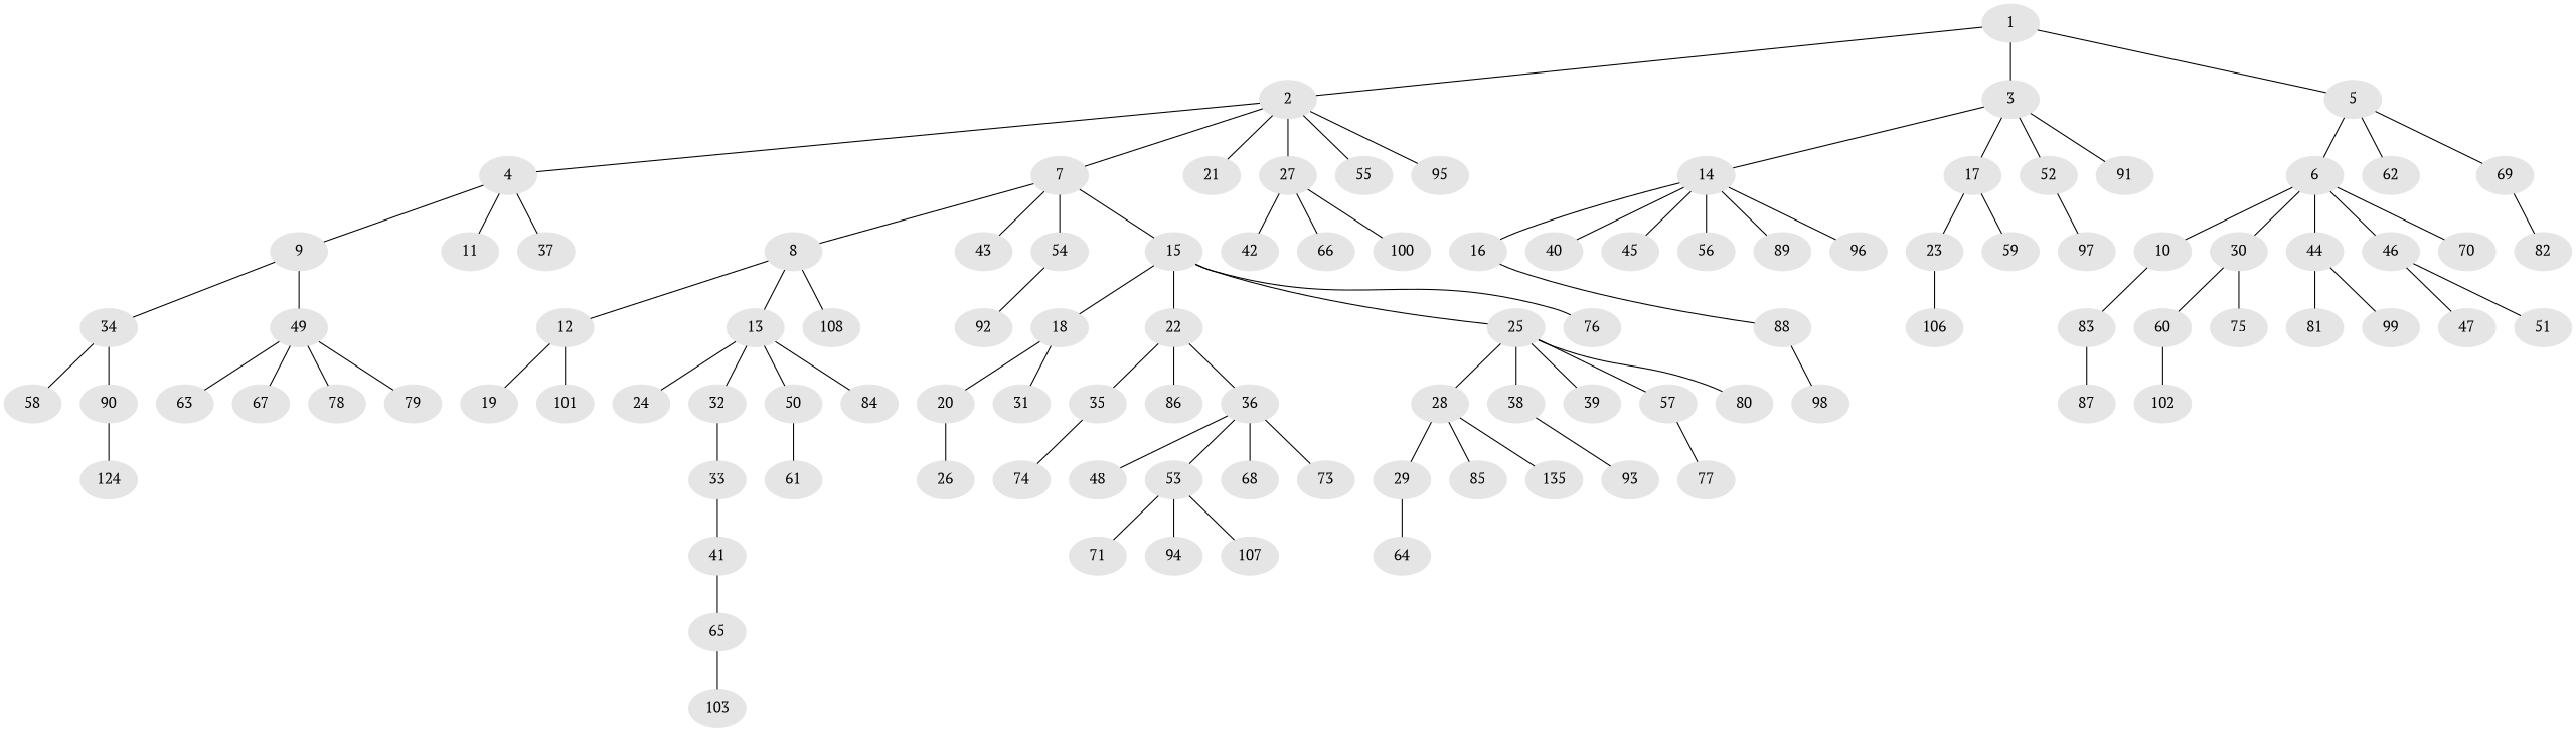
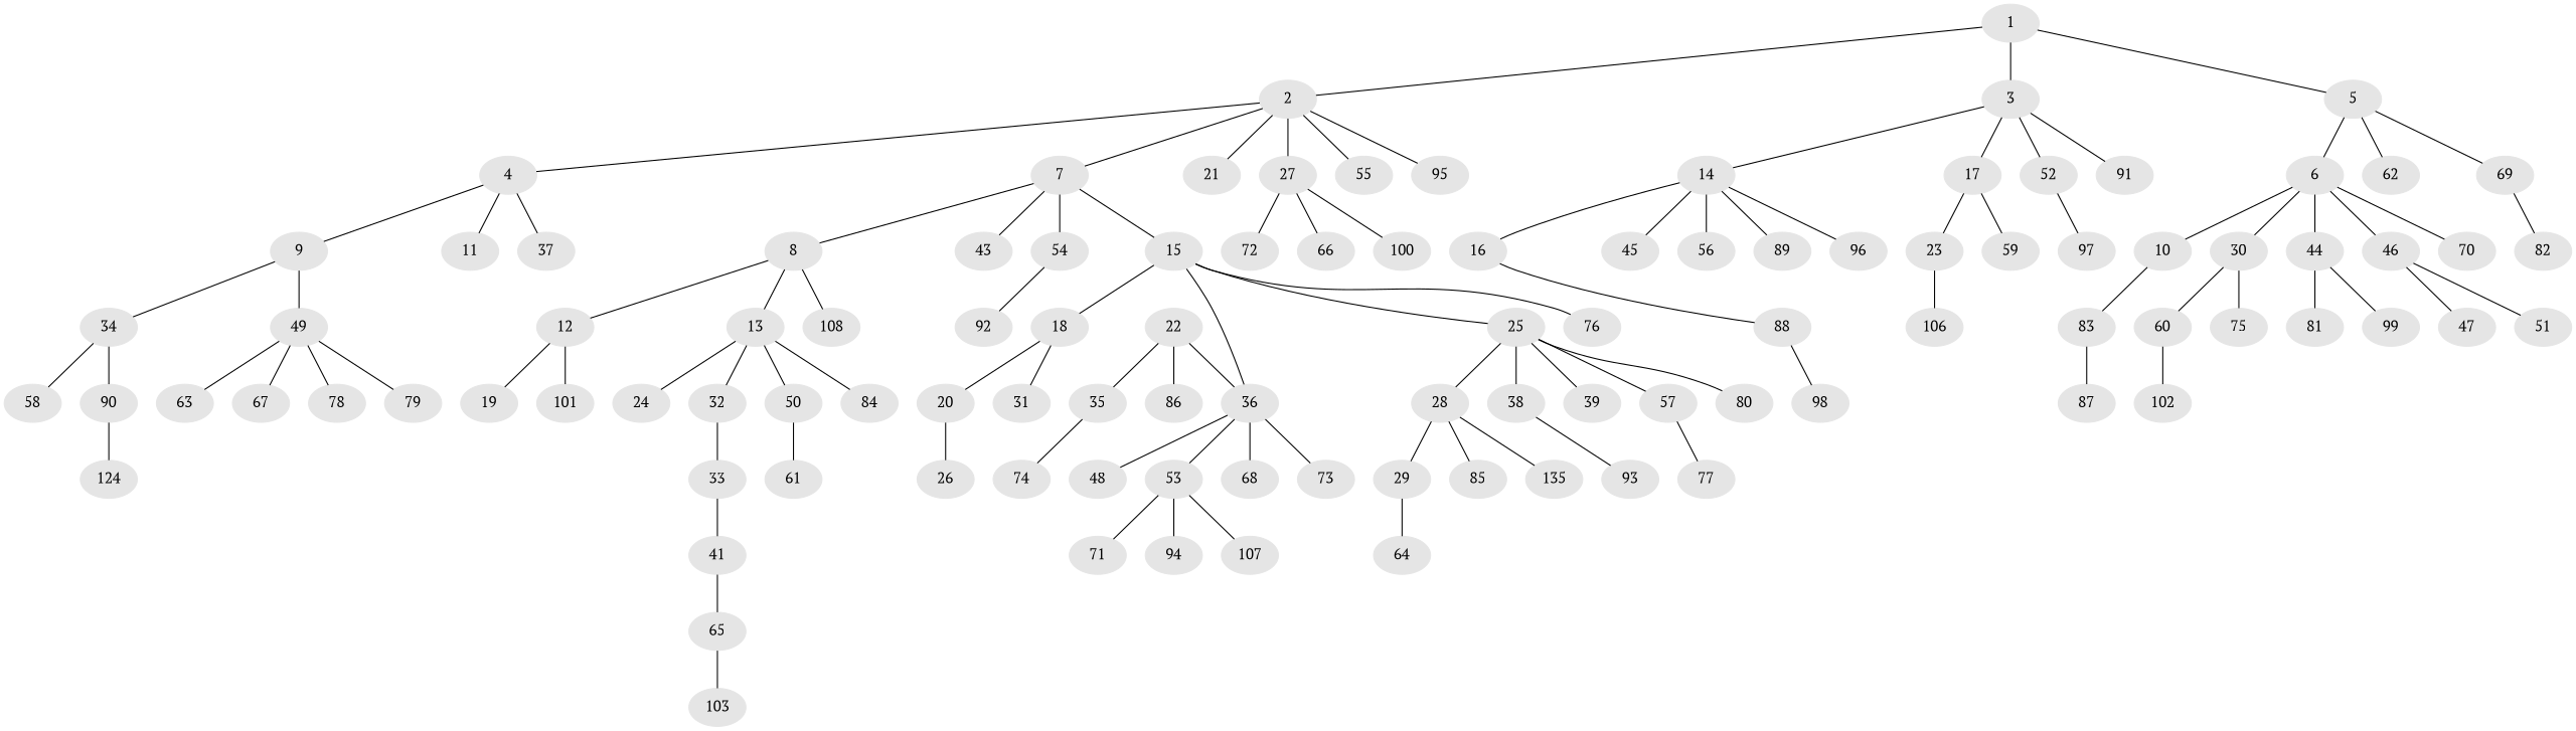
  graph {
    fontname="PT Serif"
    node [color=gray90 fontname="PT Serif" style=filled]
    edge [fontname="PT Serif"]
    1
    2
    3
    5
    4
    7
    21
    27
    55
    95
    14
    17
    52
    91
    6
    62
    69
    9
    11
    37
    8
    43
    54
    15
-   42
+   42 [label=72]
    66
    100
    16
-   40
    45
    56
    89
    96
    23
    59
    97
    34
    49
    10
    30
    44
    46
    70
    82
    83
    60
    75
    81
    99
    47
    51
    12
    13
    108
    92
    19
    101
    24
    32
    50
    84
    18
    22
    25
    76
    58
    90
    63
    67
    78
    79
    87
    33
    61
    88
    20
    31
    35
    36
    86
    28
    38
    39
    57
    80
    98
    106
    26
    74
    48
    53
    68
    73
    29
    85
    n96 [label=135]
    93
    77
    64
    102
    41
    65
    n103 [label=124]
    71
    94
    107
    103
    1 -- 2
    1 -- 3
    1 -- 5
    2 -- 4
    2 -- 7
    2 -- 21
    2 -- 27
    2 -- 55
    2 -- 95
    3 -- 14
    3 -- 17
    3 -- 52
    3 -- 91
    5 -- 6
    5 -- 62
    5 -- 69
    4 -- 9
    4 -- 11
    4 -- 37
    7 -- 8
    7 -- 43
    7 -- 54
    7 -- 15
    27 -- 42
    27 -- 66
    27 -- 100
    14 -- 16
-   14 -- 40
    14 -- 45
    14 -- 56
    14 -- 89
    14 -- 96
    17 -- 23
    17 -- 59
    52 -- 97
    6 -- 10
    6 -- 30
    6 -- 44
    6 -- 46
    6 -- 70
    69 -- 82
    9 -- 34
    9 -- 49
    8 -- 12
    8 -- 13
    8 -- 108
    54 -- 92
    15 -- 18
-   15 -- 22
+   15 -- 36
    15 -- 25
    15 -- 76
    16 -- 88
    23 -- 106
    34 -- 58
    34 -- 90
    49 -- 63
    49 -- 67
    49 -- 78
    49 -- 79
    10 -- 83
    30 -- 60
    30 -- 75
    44 -- 81
    44 -- 99
    46 -- 47
    46 -- 51
    83 -- 87
    60 -- 102
    12 -- 19
    12 -- 101
    13 -- 24
    13 -- 32
    13 -- 50
    13 -- 84
    32 -- 33
    50 -- 61
    18 -- 20
    18 -- 31
    22 -- 35
    22 -- 36
    22 -- 86
    25 -- 28
    25 -- 38
    25 -- 39
    25 -- 57
    25 -- 80
    90 -- n103
    33 -- 41
    88 -- 98
    20 -- 26
    35 -- 74
    36 -- 48
    36 -- 53
    36 -- 68
    36 -- 73
    28 -- 29
    28 -- 85
    28 -- n96
    38 -- 93
    57 -- 77
    53 -- 71
    53 -- 94
    53 -- 107
    29 -- 64
    41 -- 65
    65 -- 103
  }
